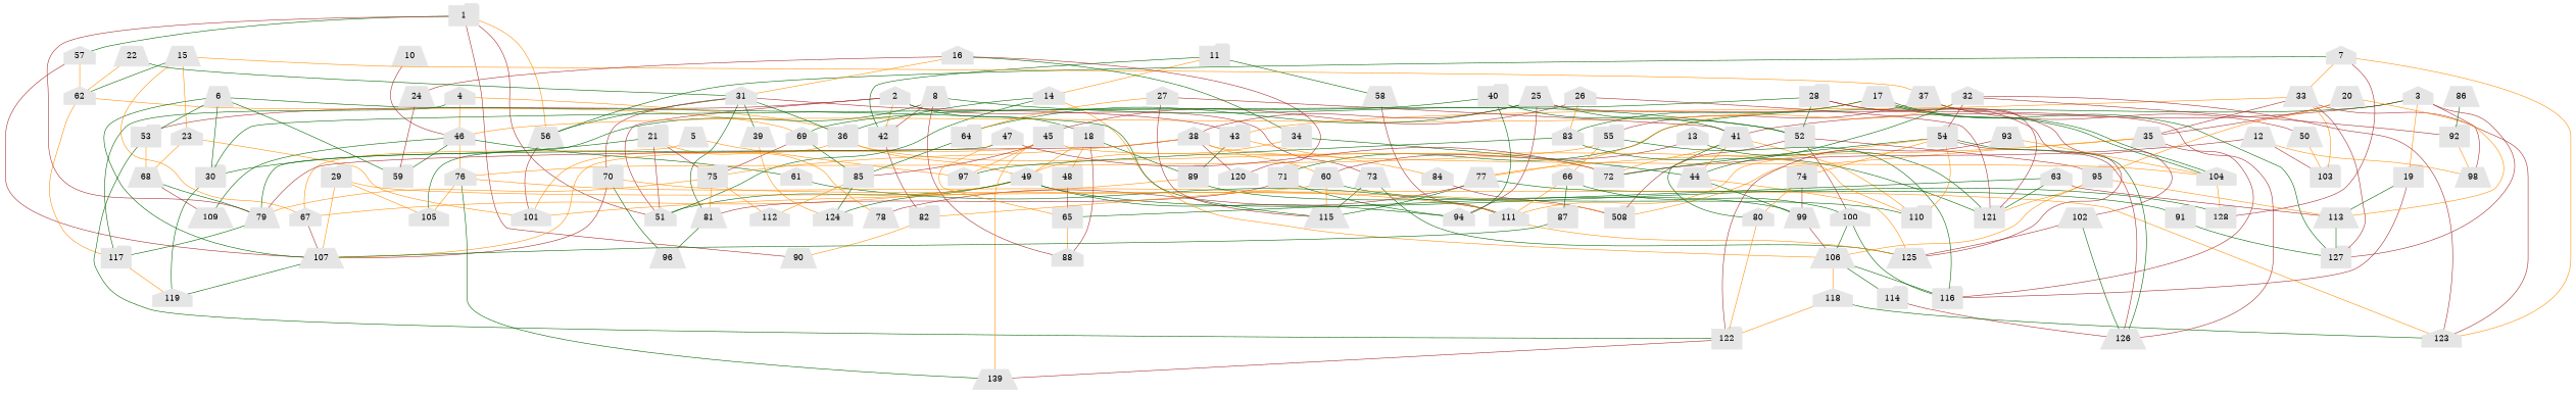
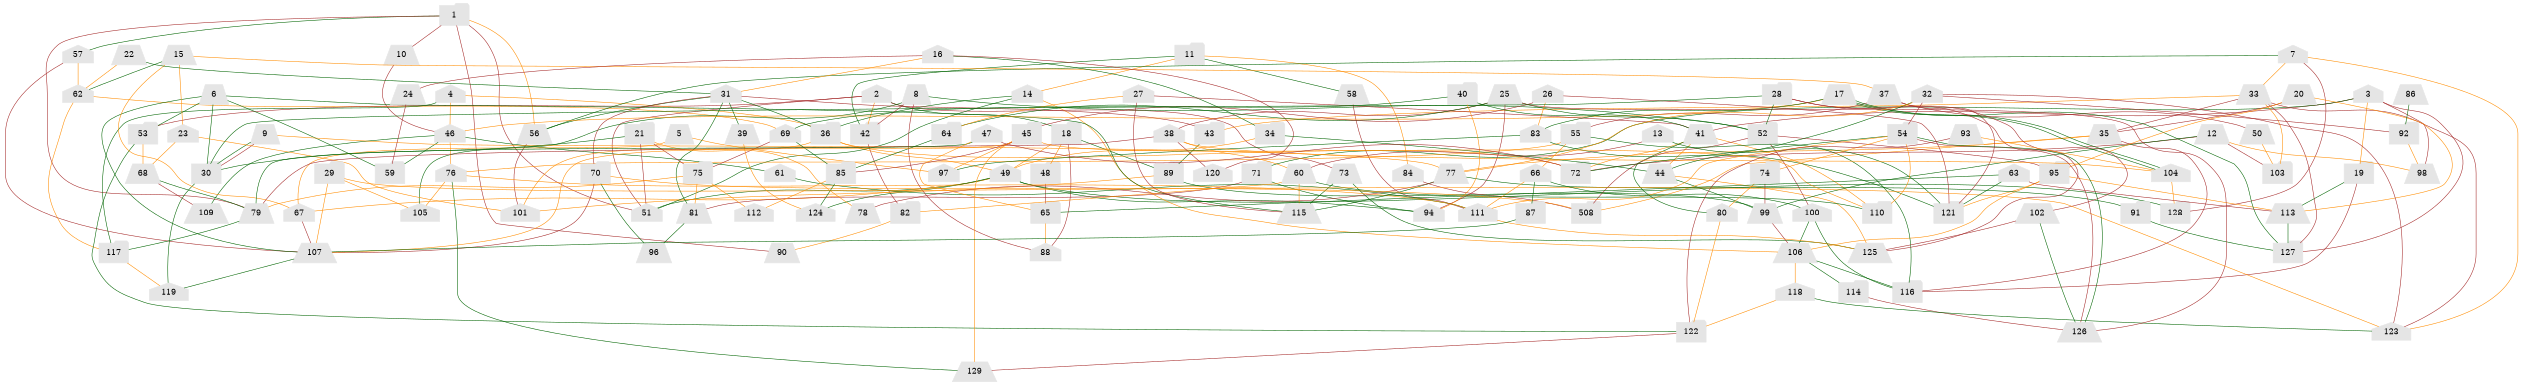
  graph {
    node [color=gray90 shape=folder style=filled]
    edge [color=darkorange]
    10 [shape=trapezium]
    1
    51 [shape=house]
    56 [shape=trapezium]
    57 [shape=house]
    79 [shape=trapezium]
    90 [shape=trapezium]
    46 [shape=house]
    101 [shape=house]
    107 [shape=trapezium]
    62 [shape=house]
    117
    2 [shape=house]
    18
    42
    53
    73 [shape=trapezium]
    88 [shape=house]
    48
    49 [shape=house]
    89
    82
    68 [shape=trapezium]
    122
    115 [shape=trapezium]
    125 [shape=trapezium]
    3 [shape=house]
    19
    41 [shape=trapezium]
    71
    98 [shape=trapezium]
    127
    113 [shape=trapezium]
    116
    72
    44 [shape=trapezium]
    80 [shape=house]
    110
    94 [shape=house]
    81 [shape=trapezium]
    4 [shape=house]
    36
    11
    14 [shape=house]
    58 [shape=trapezium]
    84 [shape=house]
    59
    61 [shape=house]
    76 [shape=house]
    109 [shape=trapezium]
    119 [shape=house]
    5 [shape=trapezium]
    67 [shape=house]
    97 [shape=house]
    6 [shape=trapezium]
    30
    7 [shape=house]
    33 [shape=trapezium]
    123 [shape=house]
    128
    103
    35 [shape=trapezium]
    43
    8 [shape=trapezium]
    52
    105 [shape=house]
    95
    n68 [label=508]
    100 [shape=house]
+   9 [shape=trapezium]
    77 [shape=trapezium]
    78 [shape=trapezium]
    91
    106 [shape=trapezium]
    111 [shape=house]
    12 [shape=trapezium]
    99 [shape=trapezium]
    13 [shape=house]
    60 [shape=trapezium]
    121
    114
    118 [shape=house]
    15 [shape=trapezium]
    23 [shape=house]
    37 [shape=trapezium]
    50 [shape=trapezium]
    55
    69 [shape=house]
    16 [shape=house]
    24 [shape=trapezium]
    31 [shape=house]
    34
    120 [shape=house]
    39 [shape=trapezium]
    70
    17 [shape=trapezium]
    83 [shape=house]
    104 [shape=house]
    65
    124 [shape=house]
    20 [shape=trapezium]
    21
    75
    112 [shape=house]
    22 [shape=trapezium]
    25 [shape=trapezium]
    38 [shape=house]
    64
    126 [shape=trapezium]
    85
    26 [shape=house]
    45
-   129 [shape=trapezium label=139]
+   129 [shape=trapezium]
    27 [shape=house]
    28
    102 [shape=trapezium]
    29
    96 [shape=trapezium]
    32 [shape=house]
    54
    92
    74
    66 [shape=house]
    40
    47 [shape=house]
    87
    63 [shape=house]
    86 [shape=trapezium]
    93 [shape=trapezium]
    10 -- 46 [color=brown]
+   1 -- 10 [color=brown]
    1 -- 51 [color=brown]
    1 -- 56
    1 -- 57 [color=darkgreen]
    1 -- 79 [color=brown]
    1 -- 90 [color=brown]
    56 -- 101 [color=brown]
    57 -- 107 [color=brown]
    57 -- 62
    79 -- 117 [color=darkgreen]
    46 -- 59 [color=darkgreen]
    46 -- 61 [color=darkgreen]
    46 -- 76
    46 -- 109 [color=darkgreen]
    107 -- 119 [color=darkgreen]
    62 -- 117
    62 -- 69
    117 -- 119
    2 -- 51 [color=brown]
    2 -- 18 [color=darkgreen]
    2 -- 42
    2 -- 53 [color=brown]
    2 -- 73 [color=brown]
    18 -- 88 [color=brown]
    18 -- 48
    18 -- 49
    18 -- 89 [color=darkgreen]
    42 -- 82 [color=brown]
    53 -- 68
    53 -- 122 [color=darkgreen]
    73 -- 115 [color=darkgreen]
    73 -- 125 [color=darkgreen]
    48 -- 65 [color=brown]
    49 -- 51 [color=darkgreen]
    49 -- 94 [color=darkgreen]
    49 -- 67
    49 -- 128 [color=darkgreen]
    49 -- 124 [color=darkgreen]
    89 -- 101
    89 -- 99 [color=darkgreen]
    82 -- 90
    68 -- 79 [color=darkgreen]
    68 -- 109 [color=brown]
    122 -- 129 [color=brown]
    3 -- 19
    3 -- 41 [color=brown]
    3 -- 71 [color=darkgreen]
    3 -- 98 [color=brown]
    3 -- 127 [color=brown]
    19 -- 113 [color=darkgreen]
    19 -- 116 [color=brown]
    41 -- 72
    41 -- 44
    41 -- 80 [color=darkgreen]
    41 -- 110
    71 -- 94 [color=darkgreen]
    71 -- 81 [color=brown]
    113 -- 127 [color=darkgreen]
    44 -- 125
    44 -- 99 [color=darkgreen]
    80 -- 122
    81 -- 96 [color=darkgreen]
    4 -- 46
    4 -- 117 [color=darkgreen]
    4 -- 36
    36 -- 101
    36 -- 49
    36 -- 72
    11 -- 42 [color=darkgreen]
    11 -- 14
    11 -- 58 [color=darkgreen]
-   43 -- 84
+   11 -- 84
    14 -- 51 [color=darkgreen]
    14 -- 36 [color=darkgreen]
    14 -- 106
    58 -- 111 [color=brown]
    84 -- n68 [color=brown]
    61 -- 111 [color=darkgreen]
    76 -- 105
    76 -- 111
    76 -- 129 [color=darkgreen]
    5 -- 67
    5 -- 97
    67 -- 107 [color=brown]
    6 -- 107 [color=darkgreen]
    6 -- 53 [color=darkgreen]
    6 -- 115 [color=darkgreen]
    6 -- 59 [color=darkgreen]
    6 -- 30 [color=darkgreen]
    30 -- 119 [color=darkgreen]
    7 -- 56 [color=darkgreen]
    7 -- 33
    7 -- 123
    7 -- 128 [color=brown]
    33 -- 127 [color=brown]
    33 -- 123 [color=brown]
    33 -- 103
    33 -- 35 [color=brown]
    33 -- 43
    35 -- 116 [color=brown]
    35 -- n68
    35 -- 77
    43 -- 89 [color=darkgreen]
    8 -- 42 [color=brown]
    8 -- 88 [color=brown]
    8 -- 52 [color=darkgreen]
    8 -- 105 [color=darkgreen]
    52 -- 95 [color=brown]
    52 -- n68 [color=brown]
    52 -- 100 [color=brown]
    95 -- 113
    95 -- 106
    95 -- 121
    100 -- 116 [color=darkgreen]
    100 -- 106 [color=darkgreen]
+   9 -- 30 [color=darkgreen]
+   9 -- 30 [color=brown]
+   9 -- 77
    77 -- 115 [color=darkgreen]
    77 -- 78 [color=brown]
    77 -- 91 [color=darkgreen]
    91 -- 127 [color=darkgreen]
    106 -- 116 [color=darkgreen]
    106 -- 114 [color=darkgreen]
    106 -- 118
    111 -- 125
    12 -- 98
    12 -- 72 [color=brown]
    12 -- 103 [color=brown]
+   12 -- 99 [color=darkgreen]
    99 -- 106 [color=brown]
    13 -- 60 [color=brown]
    13 -- 121 [color=darkgreen]
    60 -- 82
    60 -- 115
    60 -- 110 [color=darkgreen]
    114 -- 126 [color=brown]
    118 -- 122
    118 -- 123 [color=darkgreen]
    15 -- 62 [color=darkgreen]
    15 -- 67
    15 -- 23
    15 -- 37
    23 -- 101
    23 -- 68
    37 -- 121 [color=brown]
    37 -- 50 [color=brown]
    37 -- 55 [color=brown]
    50 -- 103
    55 -- 116 [color=darkgreen]
    55 -- 76
    55 -- 66
    69 -- 75 [color=brown]
    69 -- 85 [color=darkgreen]
    16 -- 24 [color=brown]
    16 -- 31
    16 -- 34 [color=darkgreen]
    16 -- 120 [color=brown]
    24 -- 59 [color=brown]
    31 -- 56 [color=darkgreen]
    31 -- 81 [color=darkgreen]
    31 -- 36 [color=darkgreen]
    31 -- 43 [color=brown]
    31 -- 39 [color=darkgreen]
    31 -- 70 [color=brown]
    34 -- 49
    34 -- 44 [color=darkgreen]
    39 -- 124
    70 -- 107 [color=brown]
    70 -- n68
    70 -- 96 [color=darkgreen]
    17 -- 46
    17 -- 127 [color=darkgreen]
    17 -- 83 [color=darkgreen]
    17 -- 104 [color=darkgreen]
    17 -- 104 [color=darkgreen]
    83 -- 97 [color=darkgreen]
    83 -- 121 [color=darkgreen]
    104 -- 128
    65 -- 88
    20 -- 113
    20 -- 35 [color=brown]
    20 -- 95
    21 -- 51 [color=brown]
    21 -- 30 [color=darkgreen]
    21 -- 78
    21 -- 75 [color=brown]
    75 -- 79
    75 -- 81
    75 -- 112
    22 -- 62
    22 -- 31 [color=darkgreen]
    25 -- 94 [color=brown]
    25 -- 52 [color=darkgreen]
    25 -- 38 [color=brown]
    25 -- 64 [color=darkgreen]
    25 -- 126 [color=brown]
    38 -- 79 [color=brown]
    38 -- 60
    38 -- 120 [color=brown]
    38 -- 104
-   38 -- 75
    64 -- 85 [color=darkgreen]
    85 -- 124 [color=darkgreen]
    85 -- 112
    26 -- 121 [color=brown]
    26 -- 83
    26 -- 45 [color=brown]
    45 -- 107
    45 -- 110
    45 -- 97
    45 -- 85 [color=brown]
    45 -- 129
    27 -- 115 [color=brown]
    27 -- 41 [color=brown]
    27 -- 64
    28 -- 125 [color=brown]
    28 -- 30 [color=darkgreen]
    28 -- 52 [color=darkgreen]
    28 -- 102 [color=brown]
    102 -- 125 [color=brown]
    102 -- 126 [color=darkgreen]
    29 -- 107
    29 -- 123
    29 -- 105
    32 -- 44 [color=darkgreen]
    32 -- 123 [color=brown]
    32 -- 77
    32 -- 54 [color=brown]
    32 -- 92 [color=brown]
    54 -- 72 [color=darkgreen]
    54 -- 110
    54 -- 111
    54 -- 126 [color=brown]
    54 -- 126 [color=darkgreen]
    54 -- 74
    92 -- 98
    74 -- 80
    74 -- 99 [color=brown]
    66 -- 100 [color=darkgreen]
    66 -- 111
    66 -- 87 [color=darkgreen]
    40 -- 41 [color=darkgreen]
-   40 -- 94 [color=darkgreen]
+   40 -- 94
    40 -- 69 [color=darkgreen]
    47 -- 79 [color=darkgreen]
    47 -- 72 [color=brown]
    47 -- 65
    87 -- 107 [color=darkgreen]
    63 -- 113 [color=brown]
    63 -- 121 [color=darkgreen]
    63 -- 65 [color=darkgreen]
    86 -- 92 [color=darkgreen]
    93 -- 122 [color=brown]
    93 -- 104
  }
